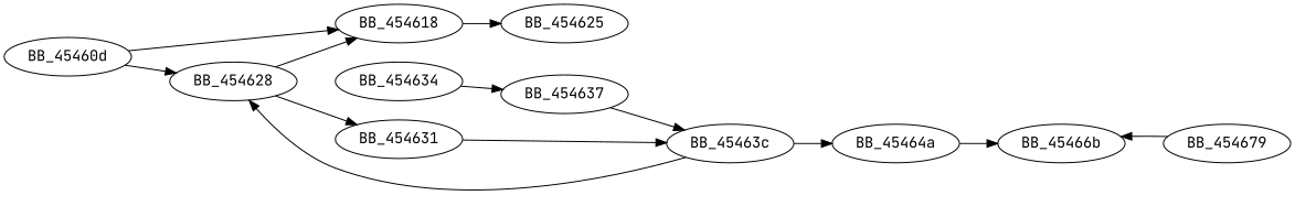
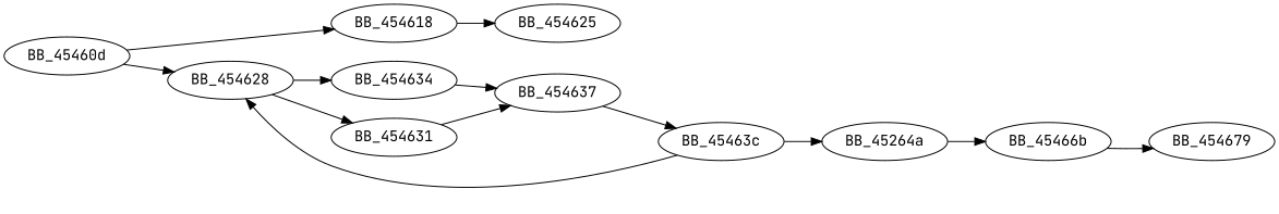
  digraph {
    fontname="JetBrains Mono"
    rankdir=LR
    node [fontname="JetBrains Mono"]
    edge [fontname="JetBrains Mono"]
    BB_45460d
    BB_454618
    BB_454628
    BB_454625
    BB_454631
    BB_454634
    BB_454637
    BB_45463c
-   BB_45464a
+   BB_45464a [label=BB_45264a]
    BB_45466b
    BB_454679
    BB_45460d -> BB_454618
    BB_45460d -> BB_454628
    BB_454618 -> BB_454625
    BB_454628 -> BB_454631
-   BB_454628 -> BB_454618
-   BB_454631 -> BB_45463c
+   BB_454628 -> BB_454634
+   BB_454631 -> BB_454637
    BB_454634 -> BB_454637
    BB_454637 -> BB_45463c
    BB_45463c -> BB_454628
    BB_45463c -> BB_45464a
    BB_45464a -> BB_45466b
-   BB_454679 -> BB_45466b
+   BB_45466b -> BB_454679
  }
